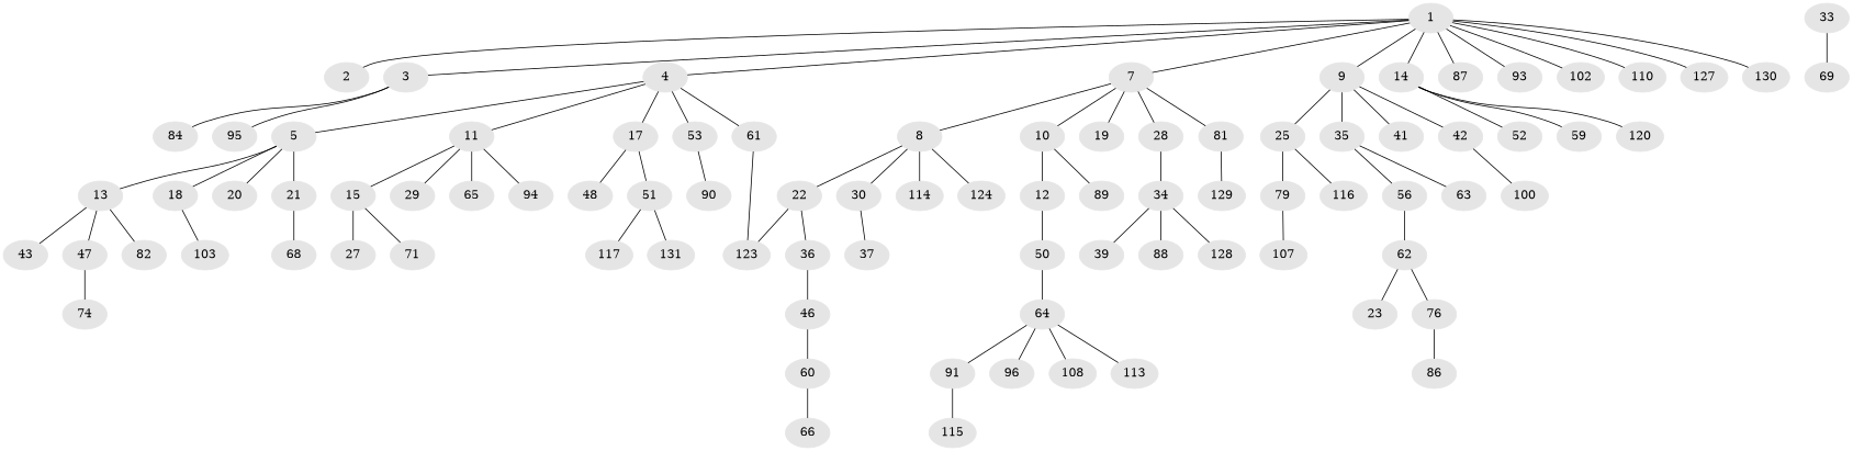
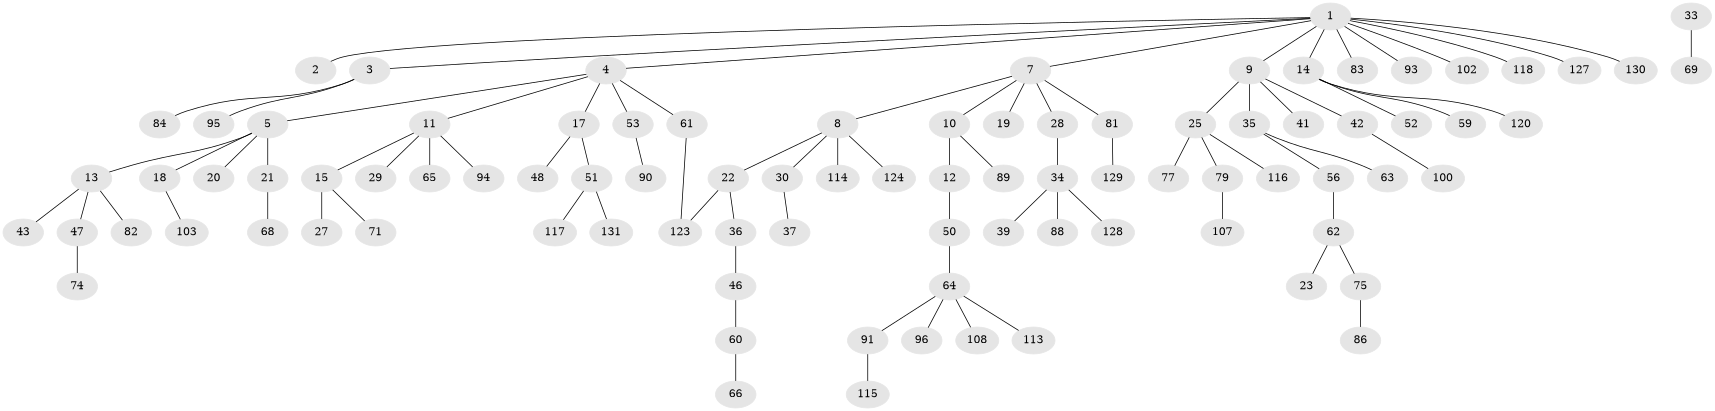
  graph {
    node [color=gray90 style=filled]
    1 [super="+16"]
    2 [super="+23"]
    3 [super="+72"]
    4 [super="+6"]
    7 [super="+90"]
    9 [super="+26"]
    14 [super="+44"]
-   87
+   87 [label=83]
    93
    102
-   110
+   110 [label=118]
    127
    130
    84
    95
    5 [super="+125"]
    11 [super="+45"]
    17
    53 [super="+83"]
    61 [super="+75"]
    8
    10 [super="+80"]
    19
    28
    81 [super="+122"]
    25 [super="+32"]
    35 [super="+38"]
    41 [super="+112"]
    42 [super="+55"]
    52 [super="+99"]
    59 [super="+67"]
    120
    13 [super="+24"]
    18
    20 [super="+54"]
    21
    15
    29
    65 [super="+126"]
    94
    48
    51 [super="+70"]
    n43 [label=90 super="+105"]
    123
    43
    47 [super="+49"]
    82
    103
    68
    22 [super="+31"]
    30 [super="+118"]
    114
    124
    12
    89
    34 [super="+92"]
    129
    36
    37
+   77 [super="+121"]
    79
    116
    56 [super="+58"]
    63
    100
    50 [super="+106"]
    27
    71 [super="+78"]
    64 [super="+85"]
    74 [super="+111"]
    117
    131
    33 [super="+40"]
    69
    46 [super="+57"]
    107
    39
    88 [super="+101"]
    128
    62 [super="+98"]
    60
    66 [super="+119"]
    91 [super="+104"]
    96
    108
    113
    n87 [label=23]
-   76 [super="+109"]
+   76 [super="+109" label=75]
    86
    115
    1 -- 2
    1 -- 3
    1 -- 4
    1 -- 7
    1 -- 9
    1 -- 14
    1 -- 87
    1 -- 93
    1 -- 102
    1 -- 110
    1 -- 127
    1 -- 130
    3 -- 84
    3 -- 95
    4 -- 5
    4 -- 11
    4 -- 17
    4 -- 53
    4 -- 61
    7 -- 8
    7 -- 10
    7 -- 19
    7 -- 28
    7 -- 81
    9 -- 25
    9 -- 35
    9 -- 41
    9 -- 42
    14 -- 52
    14 -- 59
    14 -- 120
    5 -- 13
    5 -- 18
    5 -- 20
    5 -- 21
    11 -- 15
    11 -- 29
    11 -- 65
    11 -- 94
    17 -- 48
    17 -- 51
    53 -- n43
    61 -- 123
    8 -- 22
    8 -- 30
    8 -- 114
    8 -- 124
    10 -- 12
    10 -- 89
    28 -- 34
    81 -- 129
+   25 -- 77
    25 -- 79
    25 -- 116
    35 -- 56
    35 -- 63
    42 -- 100
    13 -- 43
    13 -- 47
    13 -- 82
    18 -- 103
    21 -- 68
    15 -- 27
    15 -- 71
    51 -- 117
    51 -- 131
    47 -- 74
    22 -- 123
    22 -- 36
    30 -- 37
    12 -- 50
    34 -- 39
    34 -- 88
    34 -- 128
    36 -- 46
    79 -- 107
    56 -- 62
    50 -- 64
    64 -- 91
    64 -- 96
    64 -- 108
    64 -- 113
    33 -- 69
    46 -- 60
    62 -- n87
    62 -- 76
    60 -- 66
    91 -- 115
    76 -- 86
  }
